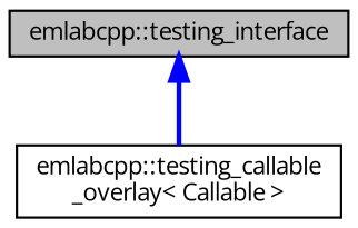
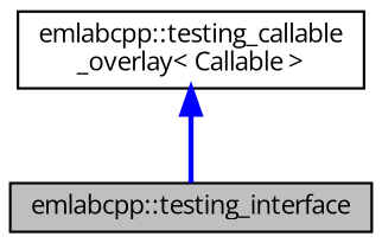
  digraph {
    fontname="Open Sans"
    node [color=black fontname="Open Sans" fontsize=10 shape=record style=filled]
    n1 [fillcolor=grey75 fontcolor=black height=0.2 label="emlabcpp::testing_interface" width=0.4]
    n2 [fillcolor=white height=0.2 label="emlabcpp::testing_callable\l_overlay\< Callable \>" width=0.4]
-   n1 -> n2 [color=blue dir=back fontname="Open Sans" fontsize=10 labelfontname=Helvetica labelfontsize=10 style=bold]
+   n2 -> n1 [color=blue dir=back fontname="Open Sans" fontsize=10 labelfontname=Helvetica labelfontsize=10 style=bold]
  }
